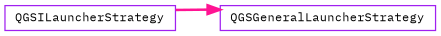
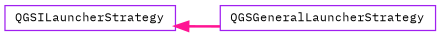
  digraph {
    rankdir=LR
    fontname="IBM Plex Mono"
    node [color=purple fillcolor=white fontname="IBM Plex Mono" fontsize=10 shape=record style=filled]
    n1 [height=0.2 label=QGSILauncherStrategy width=0.4]
    n2 [height=0.2 label=QGSGeneralLauncherStrategy width=0.4]
-   n2 -> n1 [color=deeppink dir=back fontname="IBM Plex Mono" fontsize=10 labelfontname=Helvetica labelfontsize=10 style=bold]
+   n1 -> n2 [color=deeppink dir=back fontname="IBM Plex Mono" fontsize=10 labelfontname=Helvetica labelfontsize=10 style=bold]
  }
